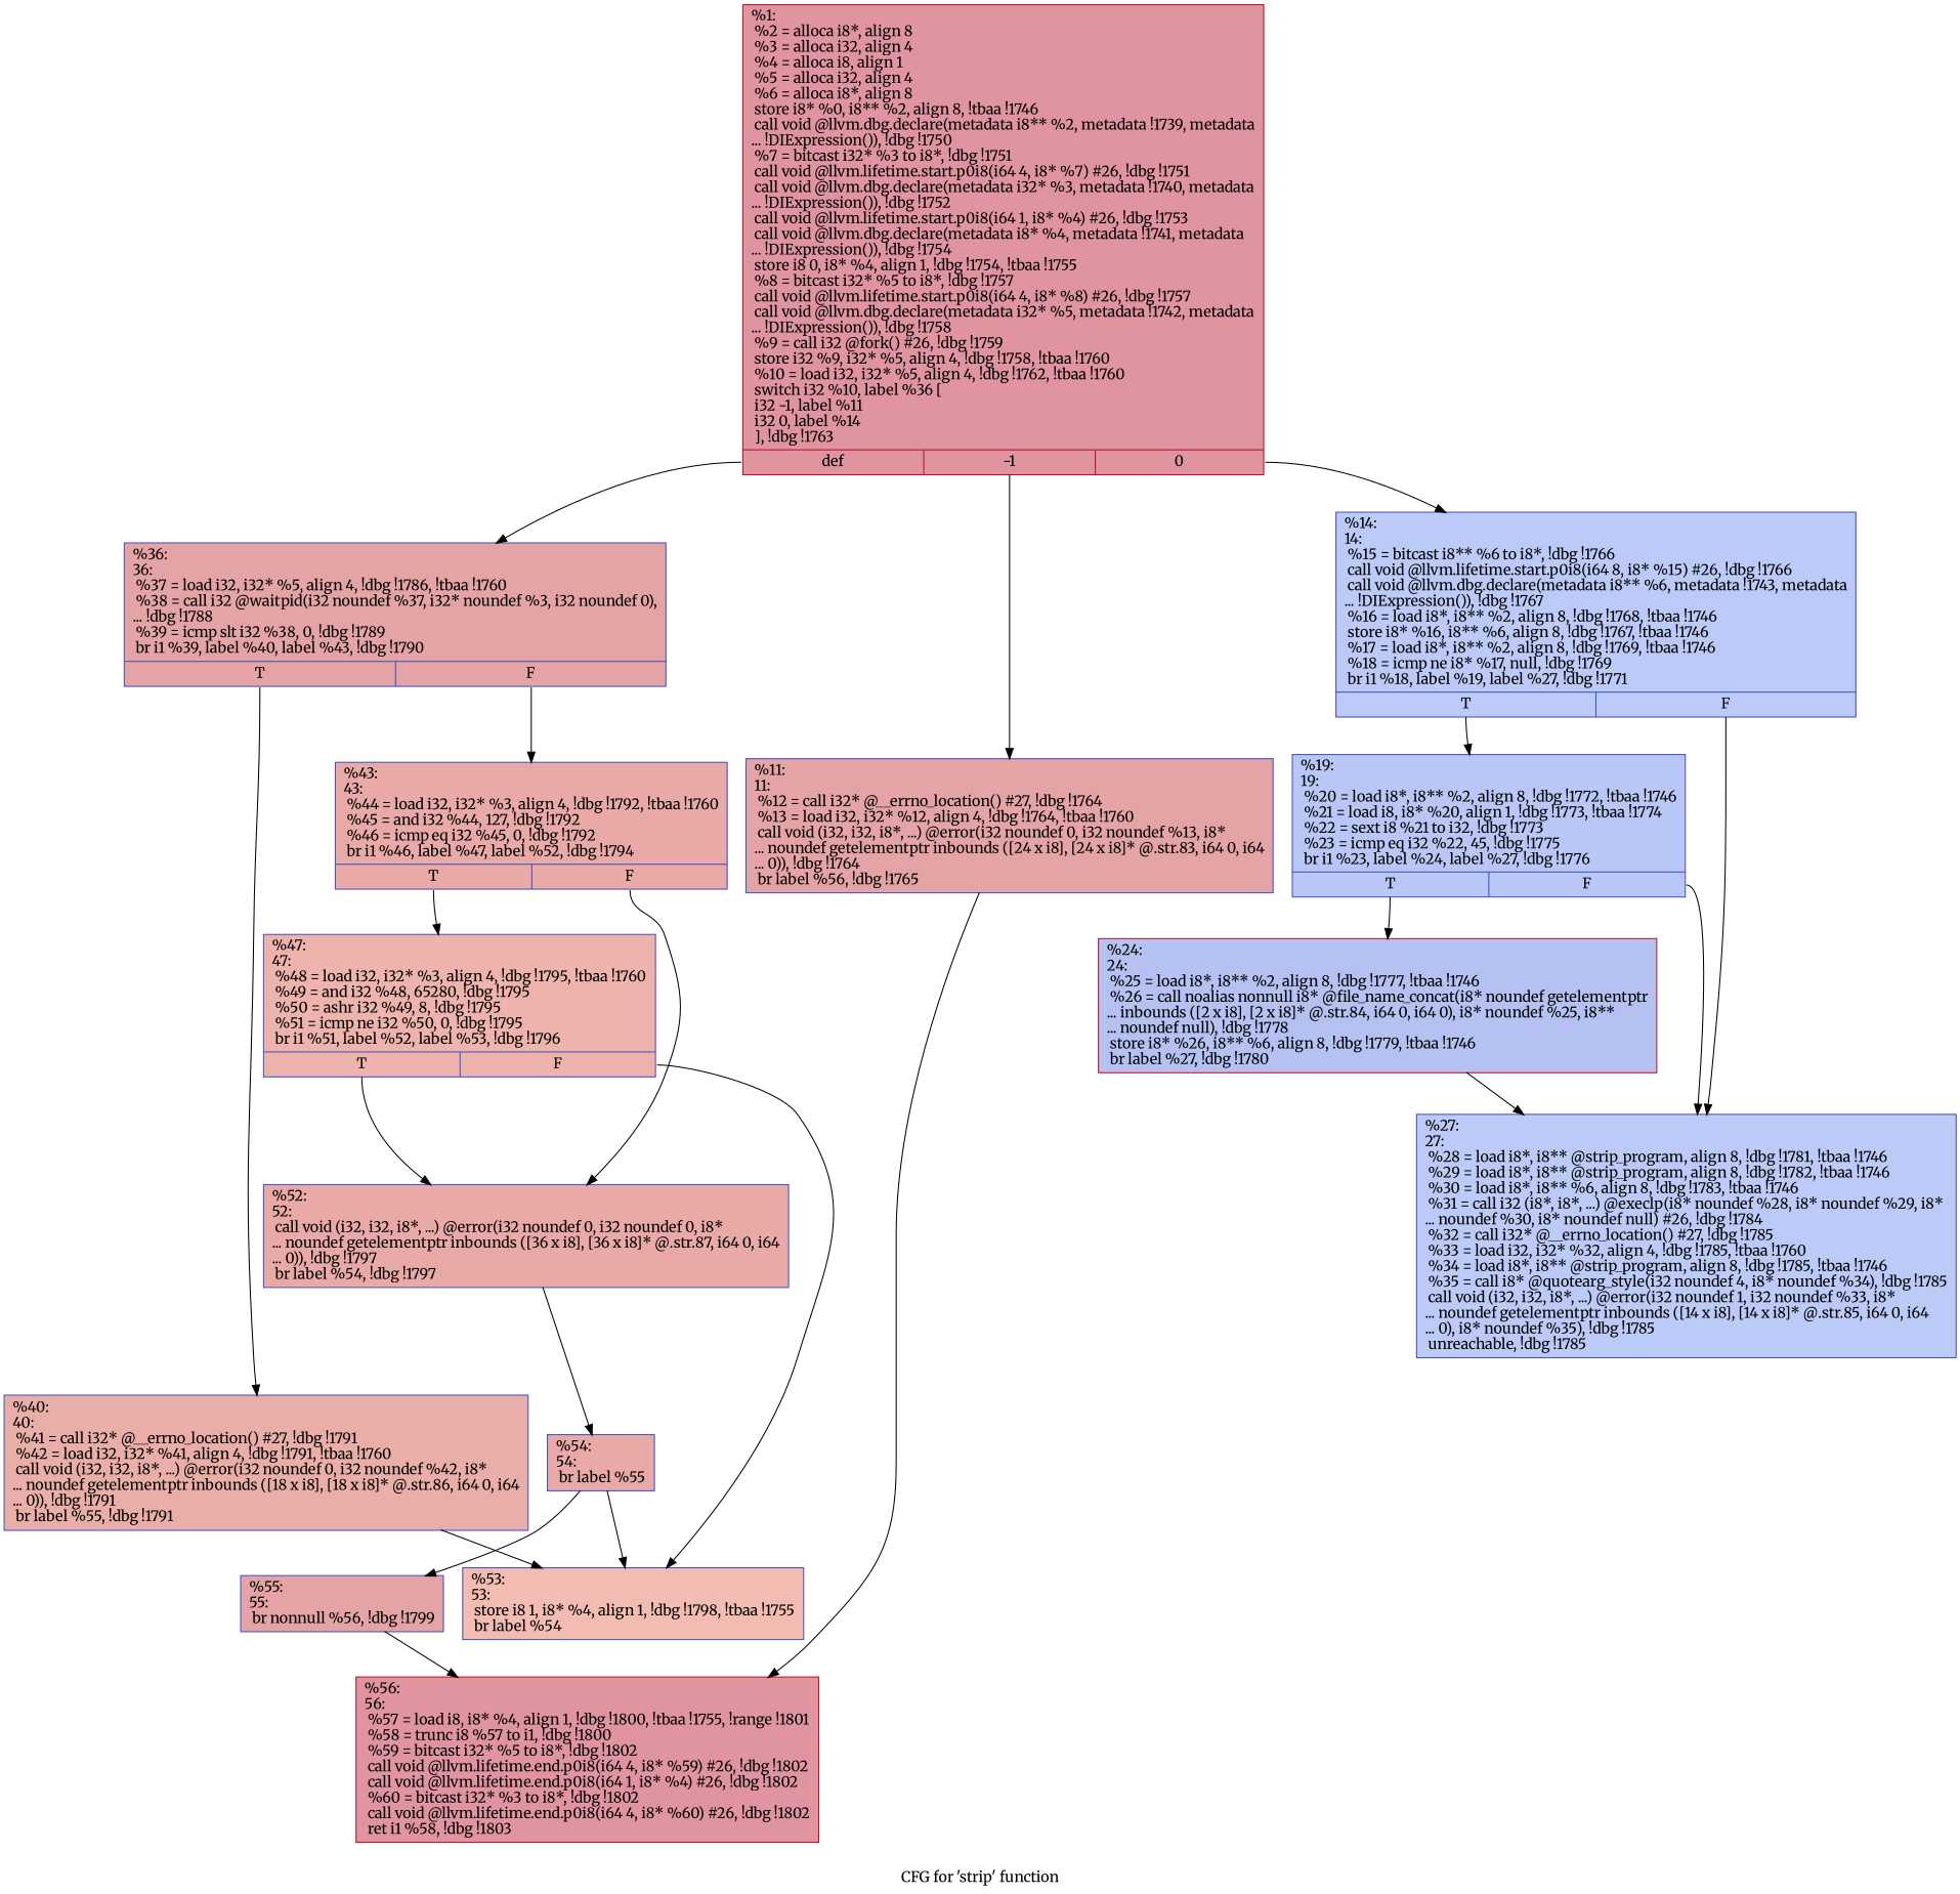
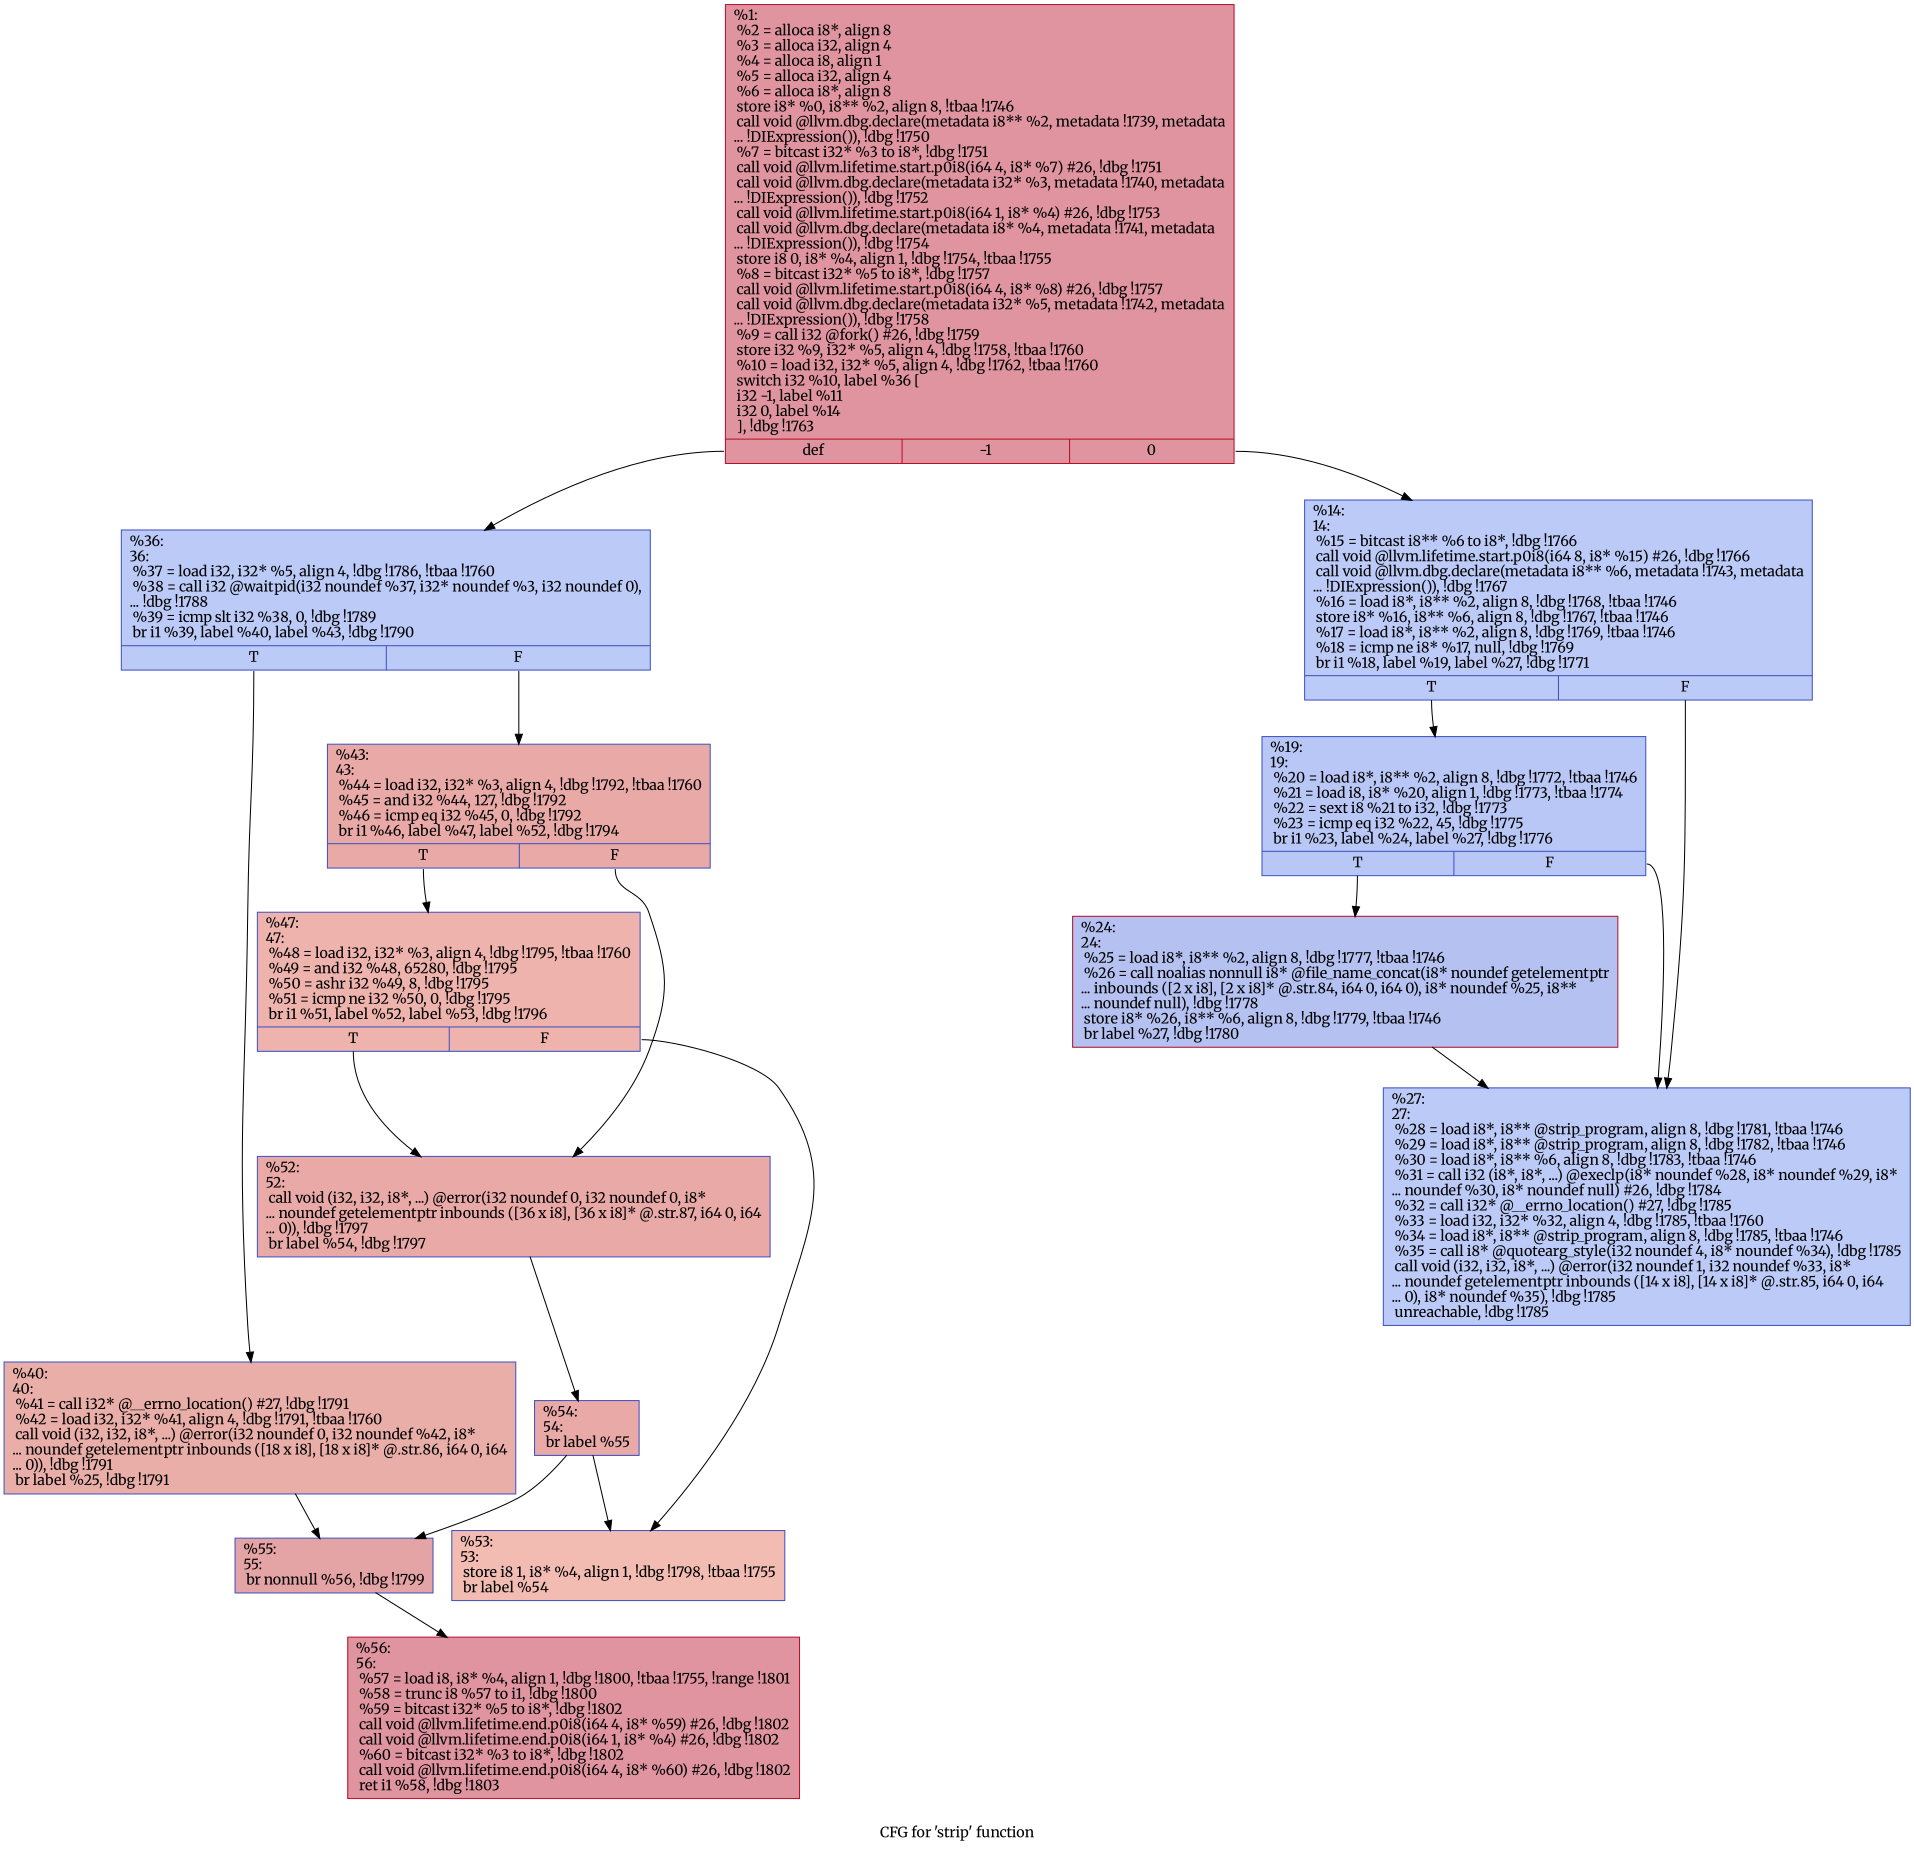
  digraph {
    fontname=Merriweather
    label="CFG for 'strip' function"
    node [color="#3d50c3ff" fillcolor="#c32e3170" fontname=Merriweather shape=record style=filled]
    edge [fontname=Merriweather]
    n1 [color="#b70d28ff" fillcolor="#b70d2870" label="{%1:\l  %2 = alloca i8*, align 8\l  %3 = alloca i32, align 4\l  %4 = alloca i8, align 1\l  %5 = alloca i32, align 4\l  %6 = alloca i8*, align 8\l  store i8* %0, i8** %2, align 8, !tbaa !1746\l  call void @llvm.dbg.declare(metadata i8** %2, metadata !1739, metadata\l... !DIExpression()), !dbg !1750\l  %7 = bitcast i32* %3 to i8*, !dbg !1751\l  call void @llvm.lifetime.start.p0i8(i64 4, i8* %7) #26, !dbg !1751\l  call void @llvm.dbg.declare(metadata i32* %3, metadata !1740, metadata\l... !DIExpression()), !dbg !1752\l  call void @llvm.lifetime.start.p0i8(i64 1, i8* %4) #26, !dbg !1753\l  call void @llvm.dbg.declare(metadata i8* %4, metadata !1741, metadata\l... !DIExpression()), !dbg !1754\l  store i8 0, i8* %4, align 1, !dbg !1754, !tbaa !1755\l  %8 = bitcast i32* %5 to i8*, !dbg !1757\l  call void @llvm.lifetime.start.p0i8(i64 4, i8* %8) #26, !dbg !1757\l  call void @llvm.dbg.declare(metadata i32* %5, metadata !1742, metadata\l... !DIExpression()), !dbg !1758\l  %9 = call i32 @fork() #26, !dbg !1759\l  store i32 %9, i32* %5, align 4, !dbg !1758, !tbaa !1760\l  %10 = load i32, i32* %5, align 4, !dbg !1762, !tbaa !1760\l  switch i32 %10, label %36 [\l    i32 -1, label %11\l    i32 0, label %14\l  ], !dbg !1763\l|{<s0>def|<s1>-1|<s2>0}}"]
-   n2 [label="{%36:\l36:                                               \l  %37 = load i32, i32* %5, align 4, !dbg !1786, !tbaa !1760\l  %38 = call i32 @waitpid(i32 noundef %37, i32* noundef %3, i32 noundef 0),\l... !dbg !1788\l  %39 = icmp slt i32 %38, 0, !dbg !1789\l  br i1 %39, label %40, label %43, !dbg !1790\l|{<s0>T|<s1>F}}"]
-   n3 [label="{%11:\l11:                                               \l  %12 = call i32* @__errno_location() #27, !dbg !1764\l  %13 = load i32, i32* %12, align 4, !dbg !1764, !tbaa !1760\l  call void (i32, i32, i8*, ...) @error(i32 noundef 0, i32 noundef %13, i8*\l... noundef getelementptr inbounds ([24 x i8], [24 x i8]* @.str.83, i64 0, i64\l... 0)), !dbg !1764\l  br label %56, !dbg !1765\l}"]
+   n2 [fillcolor="#6687ed70" label="{%36:\l36:                                               \l  %37 = load i32, i32* %5, align 4, !dbg !1786, !tbaa !1760\l  %38 = call i32 @waitpid(i32 noundef %37, i32* noundef %3, i32 noundef 0),\l... !dbg !1788\l  %39 = icmp slt i32 %38, 0, !dbg !1789\l  br i1 %39, label %40, label %43, !dbg !1790\l|{<s0>T|<s1>F}}"]
    n4 [fillcolor="#6687ed70" label="{%14:\l14:                                               \l  %15 = bitcast i8** %6 to i8*, !dbg !1766\l  call void @llvm.lifetime.start.p0i8(i64 8, i8* %15) #26, !dbg !1766\l  call void @llvm.dbg.declare(metadata i8** %6, metadata !1743, metadata\l... !DIExpression()), !dbg !1767\l  %16 = load i8*, i8** %2, align 8, !dbg !1768, !tbaa !1746\l  store i8* %16, i8** %6, align 8, !dbg !1767, !tbaa !1746\l  %17 = load i8*, i8** %2, align 8, !dbg !1769, !tbaa !1746\l  %18 = icmp ne i8* %17, null, !dbg !1769\l  br i1 %18, label %19, label %27, !dbg !1771\l|{<s0>T|<s1>F}}"]
-   n5 [fillcolor="#d0473d70" label="{%40:\l40:                                               \l  %41 = call i32* @__errno_location() #27, !dbg !1791\l  %42 = load i32, i32* %41, align 4, !dbg !1791, !tbaa !1760\l  call void (i32, i32, i8*, ...) @error(i32 noundef 0, i32 noundef %42, i8*\l... noundef getelementptr inbounds ([18 x i8], [18 x i8]* @.str.86, i64 0, i64\l... 0)), !dbg !1791\l  br label %55, !dbg !1791\l}"]
+   n5 [fillcolor="#d0473d70" label="{%40:\l40:                                               \l  %41 = call i32* @__errno_location() #27, !dbg !1791\l  %42 = load i32, i32* %41, align 4, !dbg !1791, !tbaa !1760\l  call void (i32, i32, i8*, ...) @error(i32 noundef 0, i32 noundef %42, i8*\l... noundef getelementptr inbounds ([18 x i8], [18 x i8]* @.str.86, i64 0, i64\l... 0)), !dbg !1791\l  br label %25, !dbg !1791\l}"]
    n6 [fillcolor="#ca3b3770" label="{%43:\l43:                                               \l  %44 = load i32, i32* %3, align 4, !dbg !1792, !tbaa !1760\l  %45 = and i32 %44, 127, !dbg !1792\l  %46 = icmp eq i32 %45, 0, !dbg !1792\l  br i1 %46, label %47, label %52, !dbg !1794\l|{<s0>T|<s1>F}}"]
    n7 [color="#b70d28ff" fillcolor="#b70d2870" label="{%56:\l56:                                               \l  %57 = load i8, i8* %4, align 1, !dbg !1800, !tbaa !1755, !range !1801\l  %58 = trunc i8 %57 to i1, !dbg !1800\l  %59 = bitcast i32* %5 to i8*, !dbg !1802\l  call void @llvm.lifetime.end.p0i8(i64 4, i8* %59) #26, !dbg !1802\l  call void @llvm.lifetime.end.p0i8(i64 1, i8* %4) #26, !dbg !1802\l  %60 = bitcast i32* %3 to i8*, !dbg !1802\l  call void @llvm.lifetime.end.p0i8(i64 4, i8* %60) #26, !dbg !1802\l  ret i1 %58, !dbg !1803\l}"]
    n8 [fillcolor="#5f7fe870" label="{%19:\l19:                                               \l  %20 = load i8*, i8** %2, align 8, !dbg !1772, !tbaa !1746\l  %21 = load i8, i8* %20, align 1, !dbg !1773, !tbaa !1774\l  %22 = sext i8 %21 to i32, !dbg !1773\l  %23 = icmp eq i32 %22, 45, !dbg !1775\l  br i1 %23, label %24, label %27, !dbg !1776\l|{<s0>T|<s1>F}}"]
    n9 [fillcolor="#6687ed70" label="{%27:\l27:                                               \l  %28 = load i8*, i8** @strip_program, align 8, !dbg !1781, !tbaa !1746\l  %29 = load i8*, i8** @strip_program, align 8, !dbg !1782, !tbaa !1746\l  %30 = load i8*, i8** %6, align 8, !dbg !1783, !tbaa !1746\l  %31 = call i32 (i8*, i8*, ...) @execlp(i8* noundef %28, i8* noundef %29, i8*\l... noundef %30, i8* noundef null) #26, !dbg !1784\l  %32 = call i32* @__errno_location() #27, !dbg !1785\l  %33 = load i32, i32* %32, align 4, !dbg !1785, !tbaa !1760\l  %34 = load i8*, i8** @strip_program, align 8, !dbg !1785, !tbaa !1746\l  %35 = call i8* @quotearg_style(i32 noundef 4, i8* noundef %34), !dbg !1785\l  call void (i32, i32, i8*, ...) @error(i32 noundef 1, i32 noundef %33, i8*\l... noundef getelementptr inbounds ([14 x i8], [14 x i8]* @.str.85, i64 0, i64\l... 0), i8* noundef %35), !dbg !1785\l  unreachable, !dbg !1785\l}"]
    n10 [label="{%55:\l55:                                               \l  br nonnull %56, !dbg !1799\l}"]
    n11 [fillcolor="#d6524470" label="{%47:\l47:                                               \l  %48 = load i32, i32* %3, align 4, !dbg !1795, !tbaa !1760\l  %49 = and i32 %48, 65280, !dbg !1795\l  %50 = ashr i32 %49, 8, !dbg !1795\l  %51 = icmp ne i32 %50, 0, !dbg !1795\l  br i1 %51, label %52, label %53, !dbg !1796\l|{<s0>T|<s1>F}}"]
    n12 [fillcolor="#ca3b3770" label="{%52:\l52:                                               \l  call void (i32, i32, i8*, ...) @error(i32 noundef 0, i32 noundef 0, i8*\l... noundef getelementptr inbounds ([36 x i8], [36 x i8]* @.str.87, i64 0, i64\l... 0)), !dbg !1797\l  br label %54, !dbg !1797\l}"]
    n13 [color="#b70d28ff" fillcolor="#5572df70" label="{%24:\l24:                                               \l  %25 = load i8*, i8** %2, align 8, !dbg !1777, !tbaa !1746\l  %26 = call noalias nonnull i8* @file_name_concat(i8* noundef getelementptr\l... inbounds ([2 x i8], [2 x i8]* @.str.84, i64 0, i64 0), i8* noundef %25, i8**\l... noundef null), !dbg !1778\l  store i8* %26, i8** %6, align 8, !dbg !1779, !tbaa !1746\l  br label %27, !dbg !1780\l}"]
    n14 [fillcolor="#e1675170" label="{%53:\l53:                                               \l  store i8 1, i8* %4, align 1, !dbg !1798, !tbaa !1755\l  br label %54\l}"]
    n15 [fillcolor="#ca3b3770" label="{%54:\l54:                                               \l  br label %55\l}"]
    n1 -> n2 [tailport=s0]
-   n1 -> n3 [tailport=s1]
    n1 -> n4 [tailport=s2]
    n2 -> n5 [tailport=s0]
    n2 -> n6 [tailport=s1]
-   n3 -> n7
    n4 -> n8 [tailport=s0]
    n4 -> n9 [tailport=s1]
-   n5 -> n14
+   n5 -> n10
    n6 -> n11 [tailport=s0]
    n6 -> n12 [tailport=s1]
    n8 -> n9 [tailport=s1]
    n8 -> n13 [tailport=s0]
    n10 -> n7
    n11 -> n12 [tailport=s0]
    n11 -> n14 [tailport=s1]
    n12 -> n15
    n13 -> n9
    n15 -> n10
    n15 -> n14
  }
